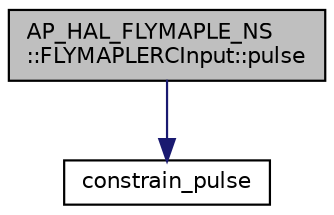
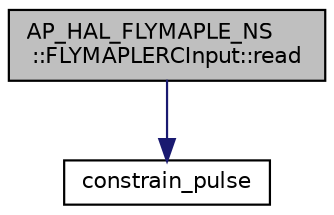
  digraph {
    rankdir=TB
    node [color=black fontname=Helvetica fontsize=10 shape=record style=filled]
-   n1 [fillcolor=grey75 fontcolor=black height=0.2 label="AP_HAL_FLYMAPLE_NS\l::FLYMAPLERCInput::pulse" width=0.4]
+   n1 [fillcolor=grey75 fontcolor=black height=0.2 label="AP_HAL_FLYMAPLE_NS\l::FLYMAPLERCInput::read" width=0.4]
    n2 [fillcolor=white height=0.2 label=constrain_pulse width=0.4]
    n1 -> n2 [color=midnightblue fontname=Helvetica fontsize=10 labelfontname=Helvetica labelfontsize=10 style=solid]
  }
